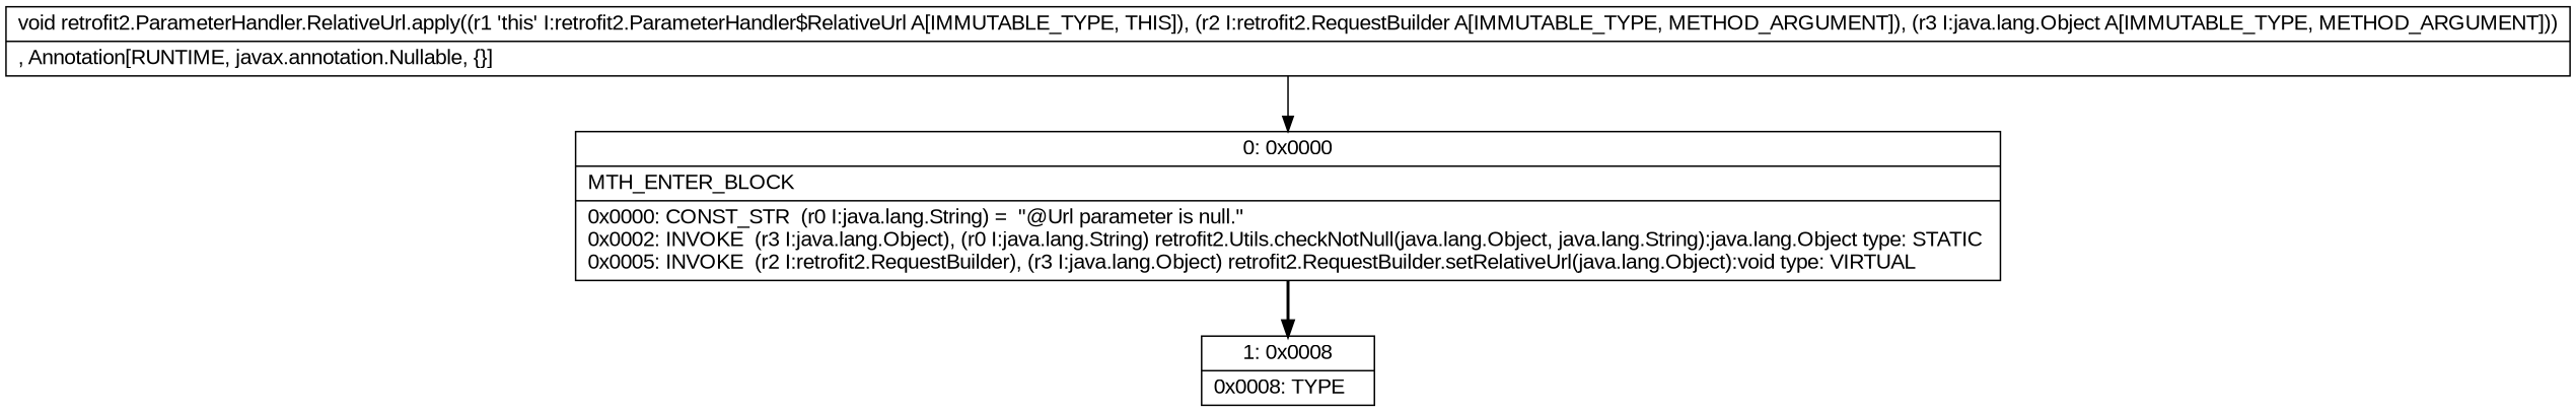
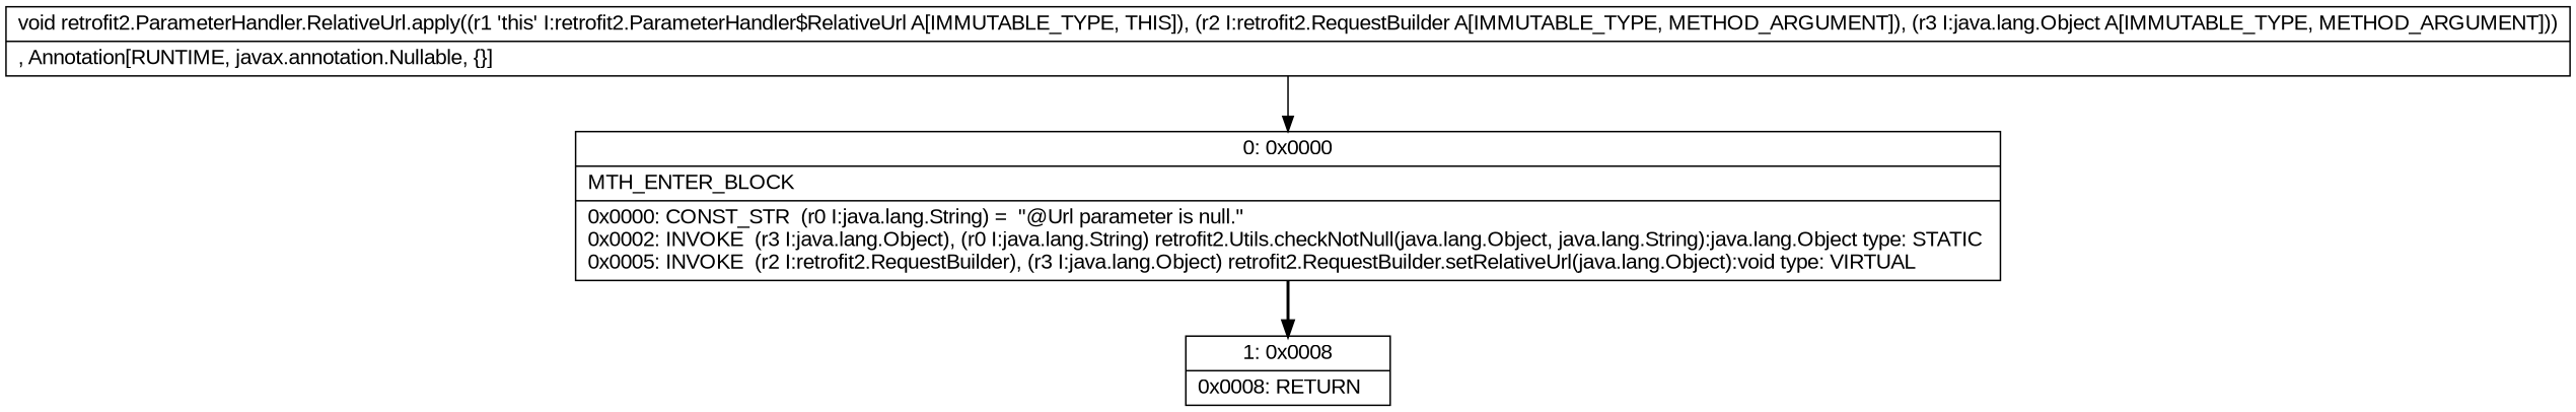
  digraph {
    fontname="Liberation Sans"
    node [shape=record fontname="Liberation Sans"]
    edge [arrowhead=normal fontname="Liberation Sans"]
    n1 [label="{0\:\ 0x0000|MTH_ENTER_BLOCK\l|0x0000: CONST_STR  (r0 I:java.lang.String) =  \"@Url parameter is null.\" \l0x0002: INVOKE  (r3 I:java.lang.Object), (r0 I:java.lang.String) retrofit2.Utils.checkNotNull(java.lang.Object, java.lang.String):java.lang.Object type: STATIC \l0x0005: INVOKE  (r2 I:retrofit2.RequestBuilder), (r3 I:java.lang.Object) retrofit2.RequestBuilder.setRelativeUrl(java.lang.Object):void type: VIRTUAL \l}"]
-   n2 [label="{1\:\ 0x0008|0x0008: TYPE   \l}"]
+   n2 [label="{1\:\ 0x0008|0x0008: RETURN   \l}"]
    n3 [label="{void retrofit2.ParameterHandler.RelativeUrl.apply((r1 'this' I:retrofit2.ParameterHandler$RelativeUrl A[IMMUTABLE_TYPE, THIS]), (r2 I:retrofit2.RequestBuilder A[IMMUTABLE_TYPE, METHOD_ARGUMENT]), (r3 I:java.lang.Object A[IMMUTABLE_TYPE, METHOD_ARGUMENT]))  | , Annotation[RUNTIME, javax.annotation.Nullable, \{\}]\l}"]
    n1 -> n2 [style=bold]
    n3 -> n1 [style=solid]
  }
